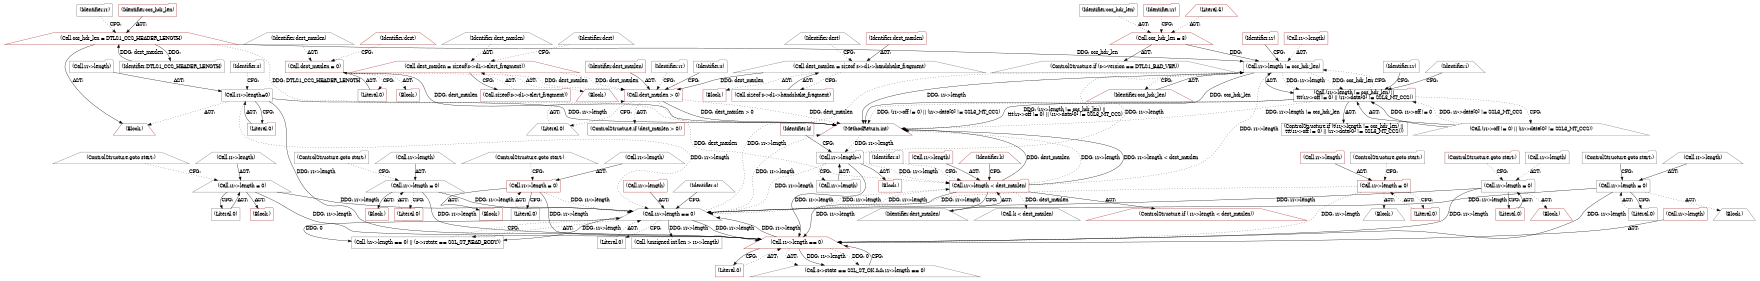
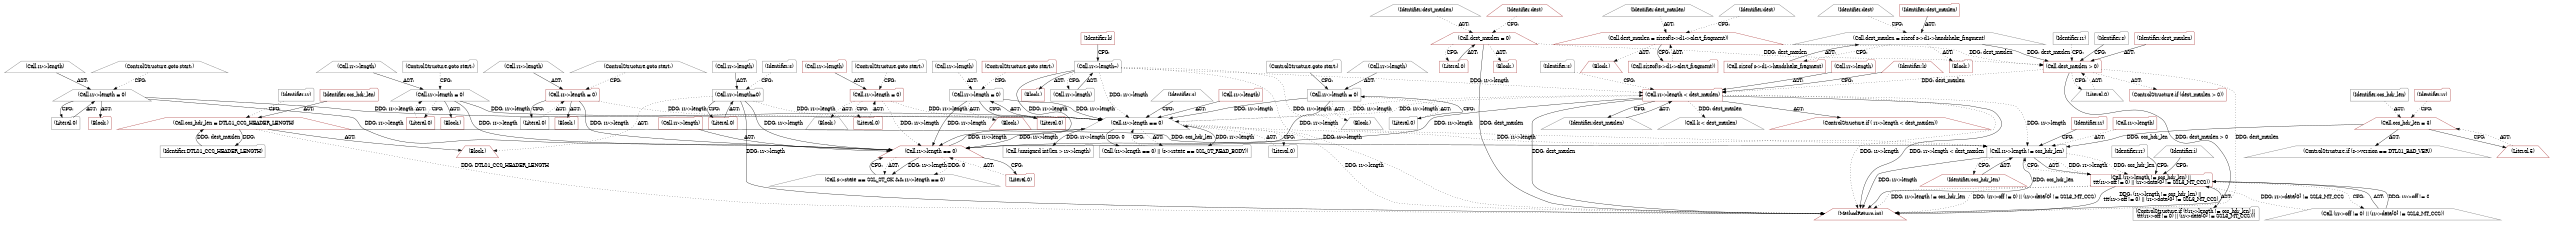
  digraph {
    node [color=gray40 shape=folder]
    edge [style=solid]
    n1 [label="(Call,rr->length != ccs_hdr_len)"]
    n2 [color=brown label="(Call,(rr->length != ccs_hdr_len) || \n\t\t\t(rr->off != 0) || (rr->data[0] != SSL3_MT_CCS))"]
    n3 [color=brown label="(Identifier,ccs_hdr_len)" shape=trapezium]
    n4 [color=brown label="(MethodReturn,int)" shape=trapezium]
    n5 [label="(Call,(rr->off != 0) || (rr->data[0] != SSL3_MT_CCS))" shape=trapezium]
    n6 [label="(ControlStructure,if (\t(rr->length != ccs_hdr_len) || \n\t\t\t(rr->off != 0) || (rr->data[0] != SSL3_MT_CCS)))"]
    n7 [color=brown label="(Call,rr->length < dest_maxlen)"]
    n8 [label="(Call,rr->length == 0)" shape=trapezium]
    n9 [color=brown label="(Call,rr->length == 0)" shape=trapezium]
    n10 [label="(Identifier,dest_maxlen)" shape=trapezium]
    n11 [label="(Call,k < dest_maxlen)" shape=trapezium]
    n12 [color=brown label="(ControlStructure,if ( rr->length < dest_maxlen))" shape=trapezium]
    n13 [label="(Call,(unsigned int)len > rr->length)"]
    n14 [label="(Literal,0)"]
    n15 [label="(Call,(rr->length == 0) || (s->rstate == SSL_ST_READ_BODY))"]
    n16 [color=brown label="(Literal,0)"]
    n17 [label="(Call,s->state == SSL_ST_OK && rr->length == 0)" shape=trapezium]
    n18 [label="(Call,rr->length--)"]
    n19 [color=brown label="(Block,)"]
    n20 [label="(Call,rr->length)"]
    n21 [label="(Call,rr->length = 0)" shape=trapezium]
    n22 [color=brown label="(Block,)"]
    n23 [label="(Literal,0)"]
    n24 [label="(Call,rr->length = 0)" shape=trapezium]
    n25 [color=brown label="(Block,)"]
    n26 [color=brown label="(Literal,0)"]
    n27 [color=brown label="(Call,rr->length = 0)"]
    n28 [color=brown label="(Block,)"]
    n29 [label="(Literal,0)"]
    n30 [label="(Call,rr->length=0)"]
    n31 [color=brown label="(Literal,0)"]
    n32 [color=brown label="(Block,)" shape=trapezium]
    n33 [color=brown label="(Call,rr->length = 0)"]
    n34 [label="(Block,)" shape=trapezium]
    n35 [color=brown label="(Literal,0)"]
    n36 [label="(Call,rr->length = 0)"]
    n37 [color=brown label="(Literal,0)"]
    n38 [color=brown label="(Block,)" shape=trapezium]
    n39 [label="(Call,rr->length = 0)"]
    n40 [label="(Literal,0)"]
    n41 [label="(Block,)" shape=trapezium]
    n42 [color=brown label="(Call,dest_maxlen > 0)"]
    n43 [label="(Literal,0)" shape=trapezium]
    n44 [color=brown label="(ControlStructure,if (dest_maxlen > 0))"]
-   n45 [color=brown label="(Call,dest_maxlen = 0)"]
+   n45 [color=brown label="(Call,dest_maxlen = 0)" shape=trapezium]
    n46 [color=brown label="(Block,)"]
    n47 [color=brown label="(Literal,0)"]
    n48 [color=brown label="(Call,dest_maxlen = sizeof(s->d1->alert_fragment))" shape=trapezium]
    n49 [color=brown label="(Block,)" shape=trapezium]
    n50 [color=brown label="(Call,sizeof(s->d1->alert_fragment))"]
    n51 [label="(Call,dest_maxlen = sizeof s->d1->handshake_fragment)" shape=trapezium]
    n52 [color=brown label="(Call,sizeof s->d1->handshake_fragment)"]
    n53 [color=brown label="(Block,)"]
    n54 [color=brown label="(Call,ccs_hdr_len = 3)" shape=trapezium]
    n55 [color=brown label="(Literal,5)" shape=trapezium]
    n56 [label="(ControlStructure,if (s->version == DTLS1_BAD_VER))" shape=trapezium]
    n57 [color=brown label="(Call,ccs_hdr_len = DTLS1_CCS_HEADER_LENGTH)" shape=trapezium]
    n58 [label="(Identifier,DTLS1_CCS_HEADER_LENGTH)"]
    n59 [label="(Call,rr->length)"]
    n60 [label="(ControlStructure,goto start;)"]
    n61 [label="(Identifier,dest_maxlen)" shape=trapezium]
    n62 [label="(Identifier,rr)"]
    n63 [color=brown label="(Call,rr->length)"]
    n64 [label="(Identifier,dest_maxlen)" shape=trapezium]
    n65 [label="(Identifier,rr)"]
    n66 [label="(Identifier,rr)"]
    n67 [color=brown label="(Identifier,rr)"]
    n68 [label="(Identifier,s)"]
    n69 [color=brown label="(Call,rr->length)"]
    n70 [label="(ControlStructure,goto start;)" shape=trapezium]
    n71 [label="(Identifier,dest)" shape=trapezium]
    n72 [label="(Call,rr->length)" shape=trapezium]
    n73 [color=brown label="(Identifier,dest)" shape=trapezium]
    n74 [label="(ControlStructure,goto start;)"]
    n75 [label="(Call,rr->length)" shape=trapezium]
    n76 [label="(Identifier,s)"]
    n77 [label="(Identifier,ccs_hdr_len)"]
    n78 [label="(Identifier,dest)" shape=trapezium]
    n79 [label="(Identifier,i)" shape=trapezium]
    n80 [color=brown label="(Call,rr->length)"]
    n81 [color=brown label="(Call,rr->length)"]
    n82 [label="(ControlStructure,goto start;)" shape=trapezium]
    n83 [label="(Identifier,s)"]
    n84 [label="(ControlStructure,goto start;)"]
    n85 [color=brown label="(Identifier,k)" shape=trapezium]
    n86 [label="(Call,rr->length)" shape=trapezium]
    n87 [color=brown label="(ControlStructure,goto start;)"]
    n88 [label="(Identifier,s)" shape=trapezium]
    n89 [color=brown label="(Identifier,dest_maxlen)"]
    n90 [color=brown label="(Identifier,k)"]
    n91 [color=brown label="(Call,rr->length)"]
    n92 [label="(Call,rr->length)" shape=trapezium]
    n93 [label="(Call,rr->length)"]
    n94 [color=brown label="(Identifier,rr)"]
    n95 [color=brown label="(Identifier,ccs_hdr_len)"]
    n96 [color=brown label="(Identifier,dest_maxlen)"]
    n1 -> n2 [label="AST: "]
    n1 -> n2 [label="DDG: rr->length" style=dotted]
    n1 -> n2 [label="DDG: ccs_hdr_len" style=dotted]
    n1 -> n3 [label="CFG: " style=dotted]
    n1 -> n4 [label="DDG: ccs_hdr_len"]
    n1 -> n4 [label="DDG: rr->length"]
    n2 -> n1 [label="CFG: " style=dotted]
    n2 -> n4 [label="DDG: rr->length != ccs_hdr_len" style=dotted]
    n2 -> n4 [label="DDG: (rr->off != 0) || (rr->data[0] != SSL3_MT_CCS)" style=dotted]
    n2 -> n4 [label="DDG: (rr->length != ccs_hdr_len) || \n\t\t\t(rr->off != 0) || (rr->data[0] != SSL3_MT_CCS)"]
    n2 -> n5 [label="CFG: " style=dotted]
    n2 -> n6 [label="AST: "]
    n3 -> n1 [label="AST: "]
    n5 -> n2 [label="AST: "]
    n5 -> n2 [label="DDG: rr->off != 0"]
    n5 -> n2 [label="DDG: rr->data[0] != SSL3_MT_CCS" style=dotted]
    n7 -> n1 [label="DDG: rr->length" style=dotted]
    n7 -> n4 [label="DDG: rr->length" style=dotted]
    n7 -> n4 [label="DDG: rr->length < dest_maxlen"]
    n7 -> n4 [label="DDG: dest_maxlen"]
    n7 -> n8 [label="DDG: rr->length" style=dotted]
    n7 -> n9 [label="DDG: rr->length"]
    n7 -> n10 [label="CFG: "]
    n7 -> n11 [label="DDG: dest_maxlen" style=dotted]
    n7 -> n12 [label="AST: "]
    n8 -> n1 [label="DDG: rr->length" style=dotted]
    n8 -> n4 [label="DDG: rr->length" style=dotted]
    n8 -> n7 [label="DDG: rr->length" style=dotted]
    n8 -> n9 [label="DDG: rr->length"]
    n8 -> n13 [label="DDG: rr->length"]
    n8 -> n14 [label="CFG: " style=dotted]
    n8 -> n15 [label="AST: " style=dotted]
    n8 -> n15 [label="DDG: rr->length"]
    n8 -> n15 [label="DDG: 0"]
    n9 -> n8 [label="DDG: rr->length"]
    n9 -> n16 [label="CFG: "]
    n9 -> n17 [label="AST: " style=dotted]
    n9 -> n17 [label="DDG: rr->length"]
    n9 -> n17 [label="DDG: 0" style=dotted]
    n10 -> n7 [label="AST: "]
    n14 -> n8 [label="AST: " style=dotted]
    n15 -> n8 [label="CFG: " style=dotted]
    n16 -> n9 [label="AST: " style=dotted]
    n17 -> n9 [label="CFG: "]
    n18 -> n1 [label="DDG: rr->length" style=dotted]
-   n4 -> n18 [label="DDG: rr->length" style=dotted]
+   n18 -> n4 [label="DDG: rr->length" style=dotted]
    n18 -> n7 [label="DDG: rr->length" style=dotted]
    n18 -> n8 [label="DDG: rr->length" style=dotted]
    n18 -> n9 [label="DDG: rr->length"]
    n18 -> n19 [label="AST: "]
    n18 -> n20 [label="CFG: " style=dotted]
    n20 -> n18 [label="AST: "]
    n21 -> n8 [label="DDG: rr->length"]
    n21 -> n9 [label="DDG: rr->length"]
    n21 -> n22 [label="AST: "]
    n21 -> n23 [label="CFG: "]
    n23 -> n21 [label="AST: "]
    n24 -> n8 [label="DDG: rr->length"]
    n24 -> n9 [label="DDG: rr->length"]
    n24 -> n25 [label="AST: "]
    n24 -> n26 [label="CFG: " style=dotted]
    n26 -> n24 [label="AST: " style=dotted]
    n27 -> n8 [label="DDG: rr->length" style=dotted]
    n27 -> n9 [label="DDG: rr->length"]
    n27 -> n28 [label="AST: "]
    n27 -> n29 [label="CFG: "]
    n29 -> n27 [label="AST: " style=dotted]
    n30 -> n4 [label="DDG: rr->length"]
    n30 -> n8 [label="DDG: rr->length" style=dotted]
    n30 -> n9 [label="DDG: rr->length"]
    n30 -> n31 [label="CFG: "]
    n30 -> n32 [label="AST: " style=dotted]
    n31 -> n30 [label="AST: "]
    n33 -> n8 [label="DDG: rr->length" style=dotted]
    n33 -> n9 [label="DDG: rr->length" style=dotted]
    n33 -> n34 [label="AST: " style=dotted]
    n33 -> n35 [label="CFG: " style=dotted]
    n35 -> n33 [label="AST: " style=dotted]
    n36 -> n8 [label="DDG: rr->length"]
    n36 -> n9 [label="DDG: rr->length"]
    n36 -> n37 [label="CFG: "]
    n36 -> n38 [label="AST: " style=dotted]
    n37 -> n36 [label="AST: "]
    n39 -> n8 [label="DDG: rr->length"]
    n39 -> n9 [label="DDG: rr->length"]
    n39 -> n40 [label="CFG: "]
    n39 -> n41 [label="AST: " style=dotted]
    n40 -> n39 [label="AST: " style=dotted]
    n42 -> n4 [label="DDG: dest_maxlen > 0"]
    n42 -> n4 [label="DDG: dest_maxlen" style=dotted]
    n42 -> n7 [label="DDG: dest_maxlen" style=dotted]
    n42 -> n43 [label="CFG: " style=dotted]
    n42 -> n44 [label="AST: " style=dotted]
    n43 -> n42 [label="AST: " style=dotted]
    n45 -> n4 [label="DDG: dest_maxlen"]
    n45 -> n42 [label="DDG: dest_maxlen" style=dotted]
    n45 -> n46 [label="AST: " style=dotted]
    n45 -> n47 [label="CFG: " style=dotted]
    n47 -> n45 [label="AST: "]
    n48 -> n42 [label="DDG: dest_maxlen" style=dotted]
    n48 -> n49 [label="AST: " style=dotted]
    n48 -> n50 [label="CFG: "]
    n50 -> n48 [label="AST: " style=dotted]
    n51 -> n42 [label="DDG: dest_maxlen"]
    n51 -> n52 [label="CFG: " style=dotted]
    n51 -> n53 [label="AST: " style=dotted]
    n52 -> n51 [label="AST: "]
-   n54 -> n1 [label="DDG: "]
+   n54 -> n1 [label="DDG: ccs_hdr_len"]
+   n54 -> n55 [label="CFG: "]
    n54 -> n56 [label="AST: "]
    n55 -> n54 [label="AST: " style=dotted]
    n57 -> n1 [label="DDG: ccs_hdr_len"]
    n57 -> n4 [label="DDG: DTLS1_CCS_HEADER_LENGTH" style=dotted]
    n57 -> n32 [label="AST: "]
    n57 -> n58 [label="DDG: "]
    n58 -> n57 [label="DDG: dest_maxlen"]
    n59 -> n30 [label="AST: "]
    n60 -> n24 [label="CFG: " style=dotted]
    n61 -> n45 [label="AST: " style=dotted]
    n62 -> n2 [label="CFG: "]
    n63 -> n8 [label="AST: "]
    n64 -> n48 [label="AST: " style=dotted]
    n65 -> n42 [label="CFG: " style=dotted]
    n66 -> n57 [label="CFG: " style=dotted]
    n67 -> n1 [label="CFG: "]
    n68 -> n30 [label="CFG: " style=dotted]
    n69 -> n9 [label="AST: "]
    n70 -> n27 [label="CFG: " style=dotted]
    n71 -> n51 [label="CFG: " style=dotted]
    n72 -> n39 [label="AST: "]
    n73 -> n45 [label="CFG: " style=dotted]
    n74 -> n39 [label="CFG: "]
    n75 -> n24 [label="AST: "]
    n76 -> n7 [label="CFG: " style=dotted]
    n77 -> n54 [label="AST: " style=dotted]
    n78 -> n48 [label="CFG: " style=dotted]
    n79 -> n2 [label="CFG: "]
    n80 -> n7 [label="AST: "]
    n81 -> n33 [label="AST: "]
    n82 -> n21 [label="CFG: " style=dotted]
    n83 -> n42 [label="CFG: "]
    n84 -> n33 [label="CFG: " style=dotted]
    n85 -> n7 [label="CFG: "]
    n86 -> n21 [label="AST: "]
    n87 -> n36 [label="CFG: " style=dotted]
    n88 -> n8 [label="CFG: "]
    n89 -> n51 [label="AST: "]
    n90 -> n18 [label="CFG: "]
    n91 -> n1 [label="AST: " style=dotted]
    n92 -> n27 [label="AST: "]
    n93 -> n36 [label="AST: " style=dotted]
    n94 -> n54 [label="CFG: " style=dotted]
    n95 -> n57 [label="AST: "]
    n96 -> n42 [label="AST: "]
  }
